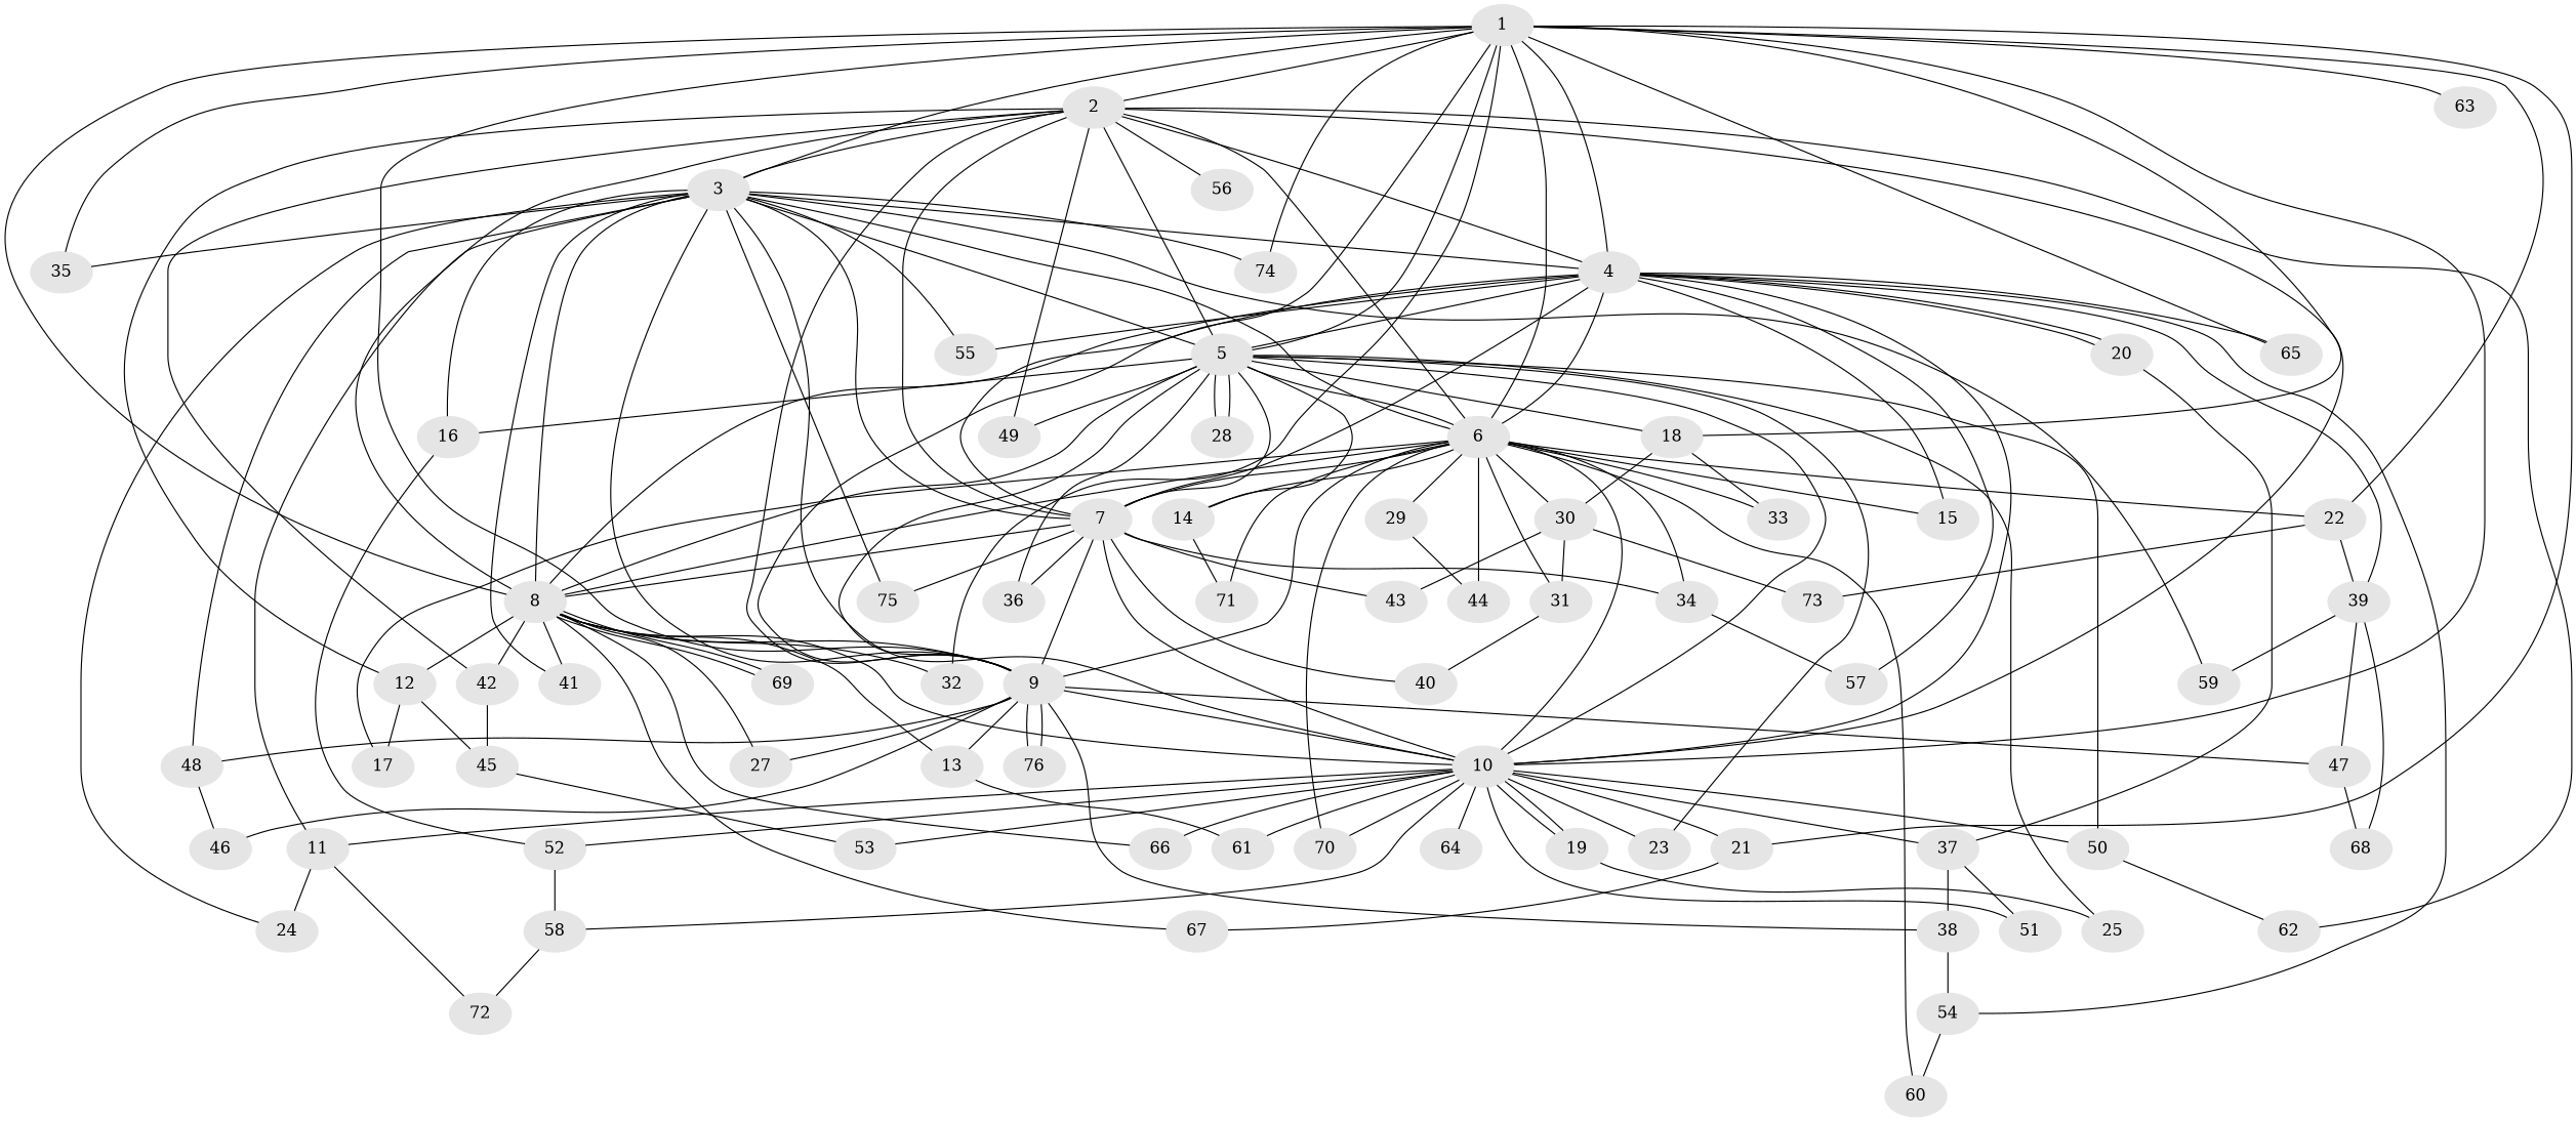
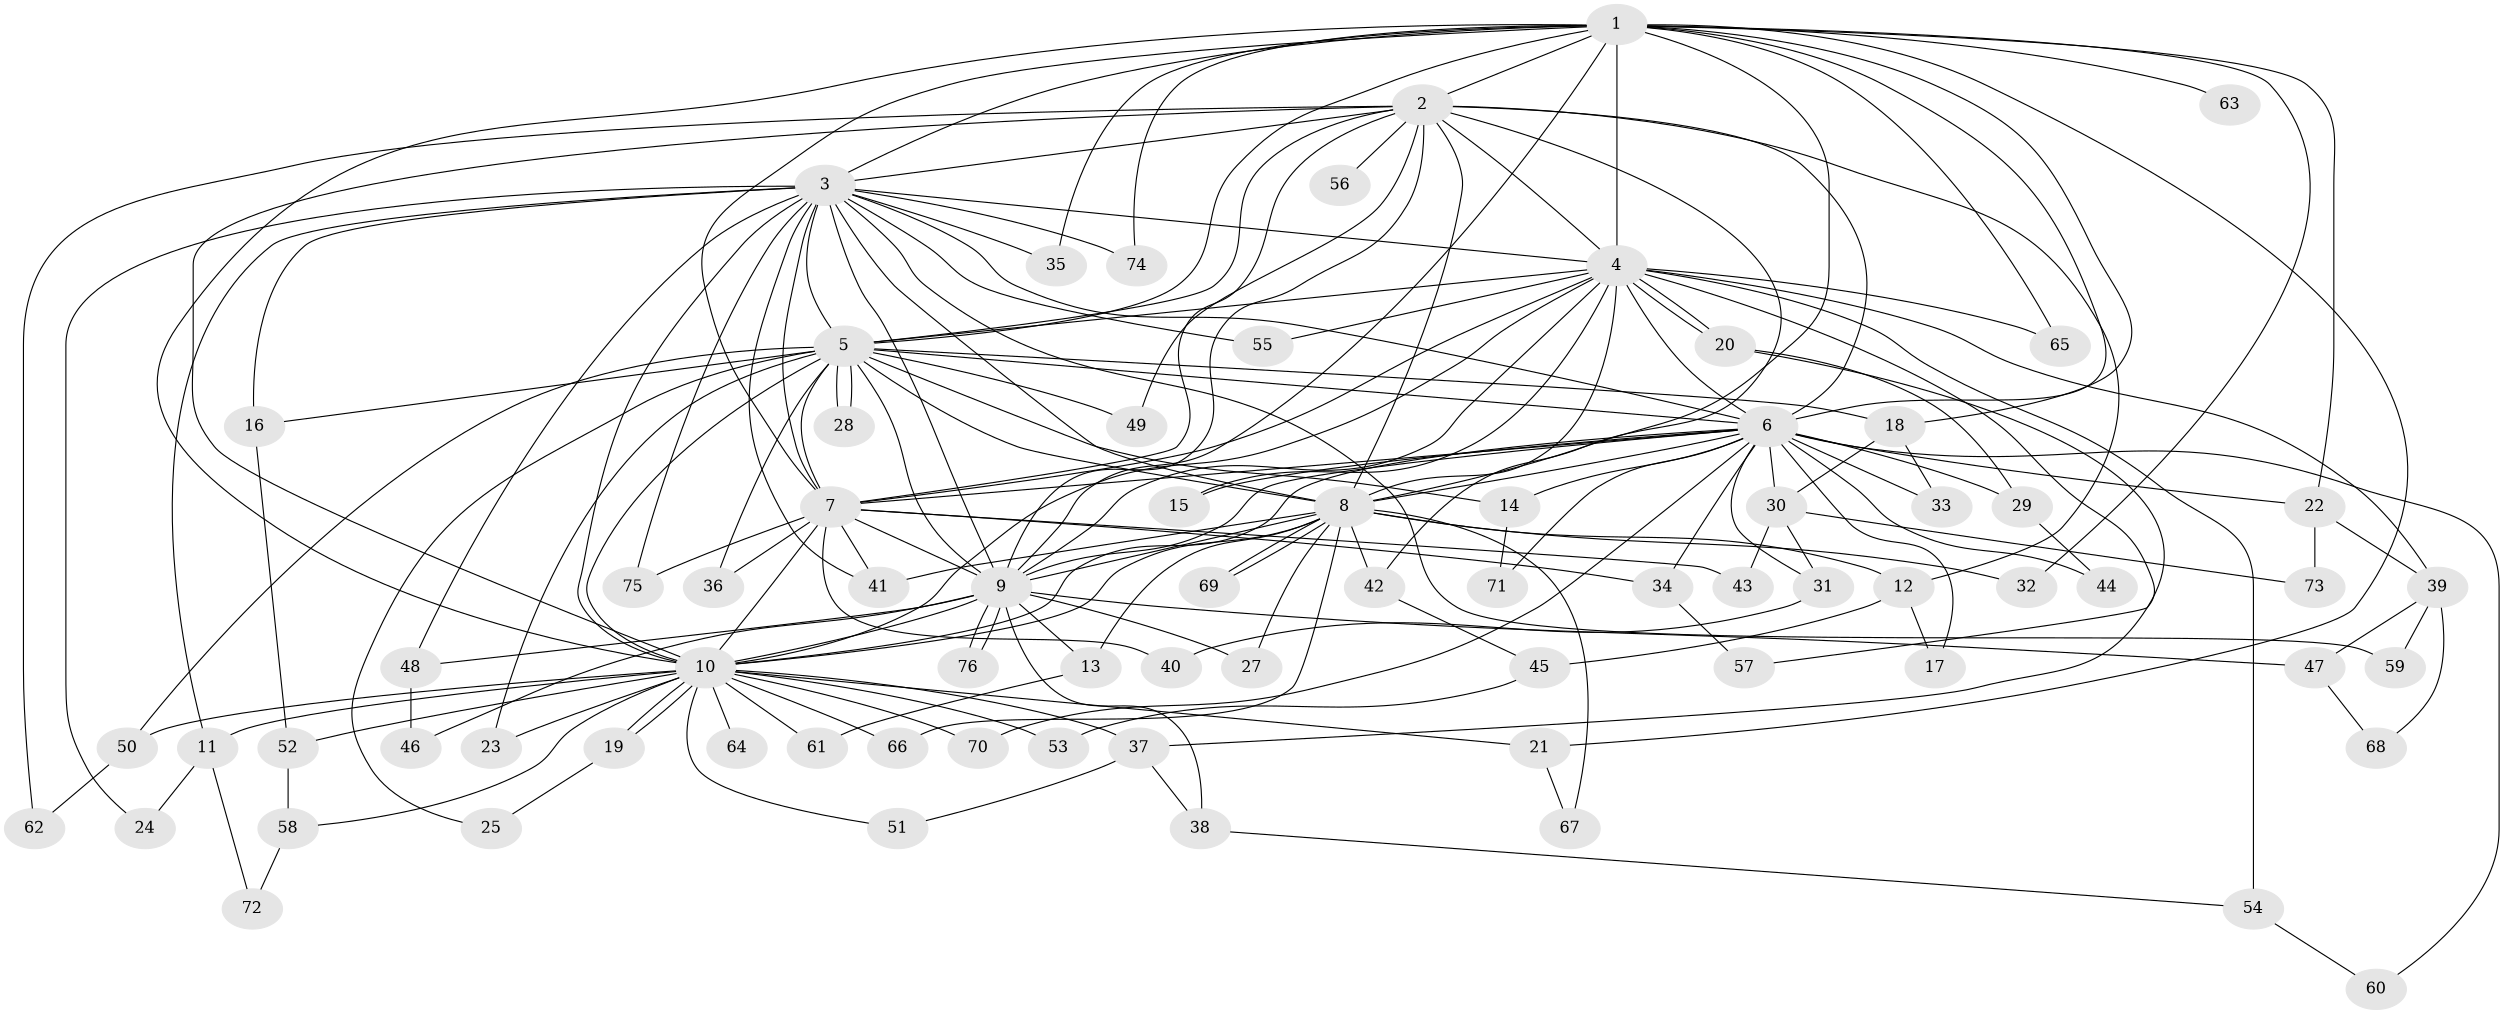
  graph {
    node [color=gray90 style=filled]
    1
    2
    3
    4
    5
    6
    7
    8
    9
    10
    18
    21
    22
    32
    35
    63
    65
    74
    12
    42
    49
    56
    62
    11
    16
    24
    41
    48
    55
    59
    75
    15
    20
    39
    54
    57
    14
    23
    25
    28
    36
    50
    17
    29
    30
    31
    33
    34
    44
    60
    70
    71
    40
    43
    13
    27
    66
    67
    69
    38
    46
    47
    76
    19
    37
    51
    52
    53
    58
    61
    64
    73
    45
    72
    68
    1 -- 2
    1 -- 3
    1 -- 4
    1 -- 5
    1 -- 6
    1 -- 7
    1 -- 8
    1 -- 9
    1 -- 10
    1 -- 18
    1 -- 21
    1 -- 22
    1 -- 32
    1 -- 35
    1 -- 63
    1 -- 65
    1 -- 74
    2 -- 3
    2 -- 4
    2 -- 5
    2 -- 6
    2 -- 7
    2 -- 8
    2 -- 9
    2 -- 10
    2 -- 12
    2 -- 42
    2 -- 49
    2 -- 56
    2 -- 62
    3 -- 4
    3 -- 5
    3 -- 6
    3 -- 7
    3 -- 8
    3 -- 9
    3 -- 10
    3 -- 35
    3 -- 74
    3 -- 11
    3 -- 16
    3 -- 24
    3 -- 41
    3 -- 48
    3 -- 55
    3 -- 59
    3 -- 75
    4 -- 5
    4 -- 6
    4 -- 7
    4 -- 8
    4 -- 9
    4 -- 10
    4 -- 65
    4 -- 55
    4 -- 15
    4 -- 20
    4 -- 20
    4 -- 39
    4 -- 54
    4 -- 57
    5 -- 6
    5 -- 7
    5 -- 8
    5 -- 9
    5 -- 10
    5 -- 18
    5 -- 49
    5 -- 16
    5 -- 14
    5 -- 23
    5 -- 25
    5 -- 28
    5 -- 28
    5 -- 36
    5 -- 50
    6 -- 7
    6 -- 8
    6 -- 9
    6 -- 10
    6 -- 22
    6 -- 15
    6 -- 14
    6 -- 17
    6 -- 29
    6 -- 30
    6 -- 31
    6 -- 33
    6 -- 34
    6 -- 44
    6 -- 60
    6 -- 70
    6 -- 71
-   7 -- 8
+   7 -- 41
    7 -- 9
    7 -- 10
    7 -- 75
    7 -- 36
    7 -- 34
    7 -- 40
    7 -- 43
    8 -- 9
    8 -- 10
    8 -- 32
    8 -- 12
    8 -- 42
    8 -- 41
    8 -- 13
    8 -- 27
    8 -- 66
    8 -- 67
    8 -- 69
    8 -- 69
    9 -- 10
    9 -- 48
    9 -- 13
    9 -- 27
    9 -- 38
    9 -- 46
    9 -- 47
    9 -- 76
    9 -- 76
    10 -- 21
    10 -- 11
    10 -- 23
    10 -- 50
    10 -- 70
    10 -- 66
    10 -- 19
    10 -- 19
    10 -- 37
    10 -- 51
    10 -- 52
    10 -- 53
    10 -- 58
    10 -- 61
    10 -- 64
    18 -- 30
    18 -- 33
    21 -- 67
    22 -- 39
    22 -- 73
    12 -- 17
    12 -- 45
    42 -- 45
    11 -- 24
    11 -- 72
    16 -- 52
    48 -- 46
+   20 -- 29
    20 -- 37
    39 -- 59
    39 -- 47
    39 -- 68
    54 -- 60
    14 -- 71
    50 -- 62
    29 -- 44
    30 -- 31
    30 -- 43
    30 -- 73
    31 -- 40
    34 -- 57
    13 -- 61
    38 -- 54
    47 -- 68
    19 -- 25
    37 -- 38
    37 -- 51
    52 -- 58
    58 -- 72
    45 -- 53
  }
